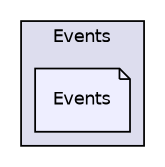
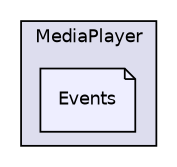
  digraph {
    compound=true
    n1 [fillcolor="#eeeeff" fontname=Helvetica fontsize=10 label=Events pencolor=black shape=note style=filled]
    subgraph cluster_1 {
      bgcolor="#ddddee"
      fontname=Helvetica
      fontsize=10
-     label=Events
+     label=MediaPlayer
      pencolor=black
      n1
    }
  }
